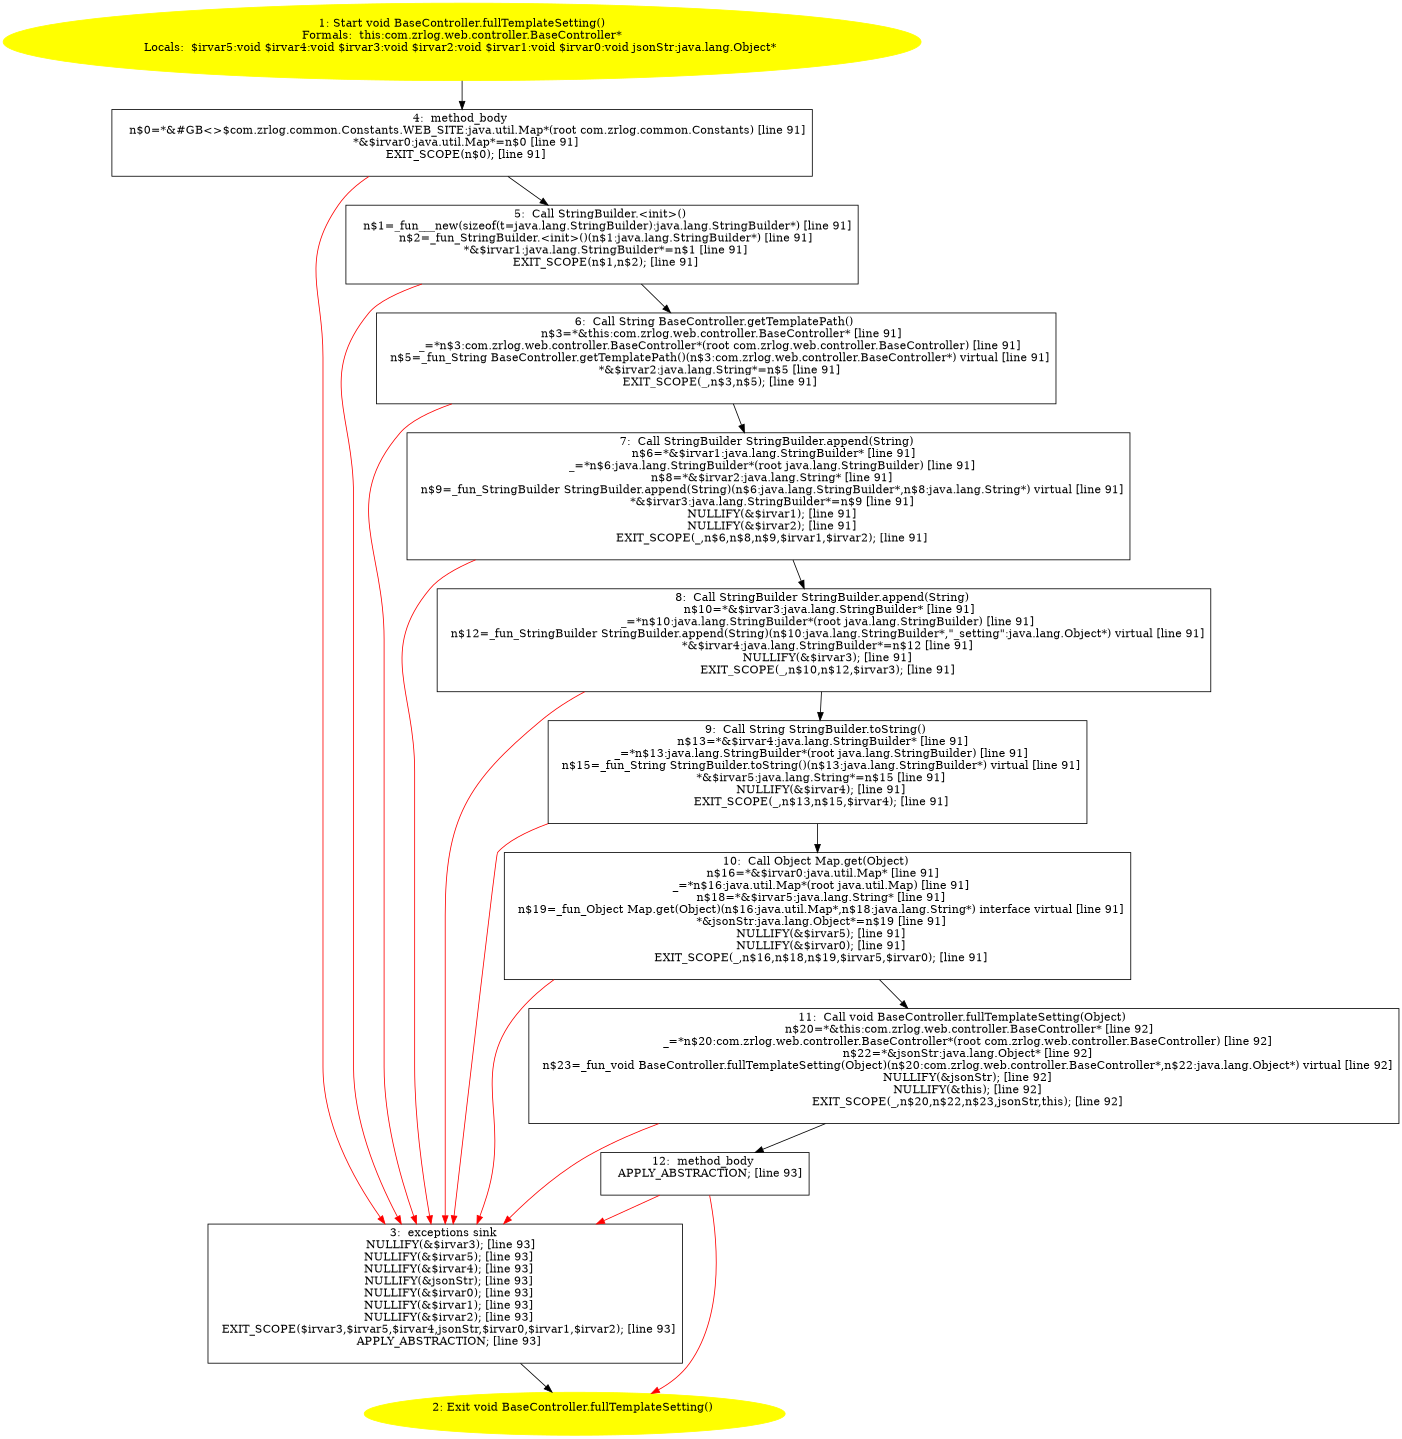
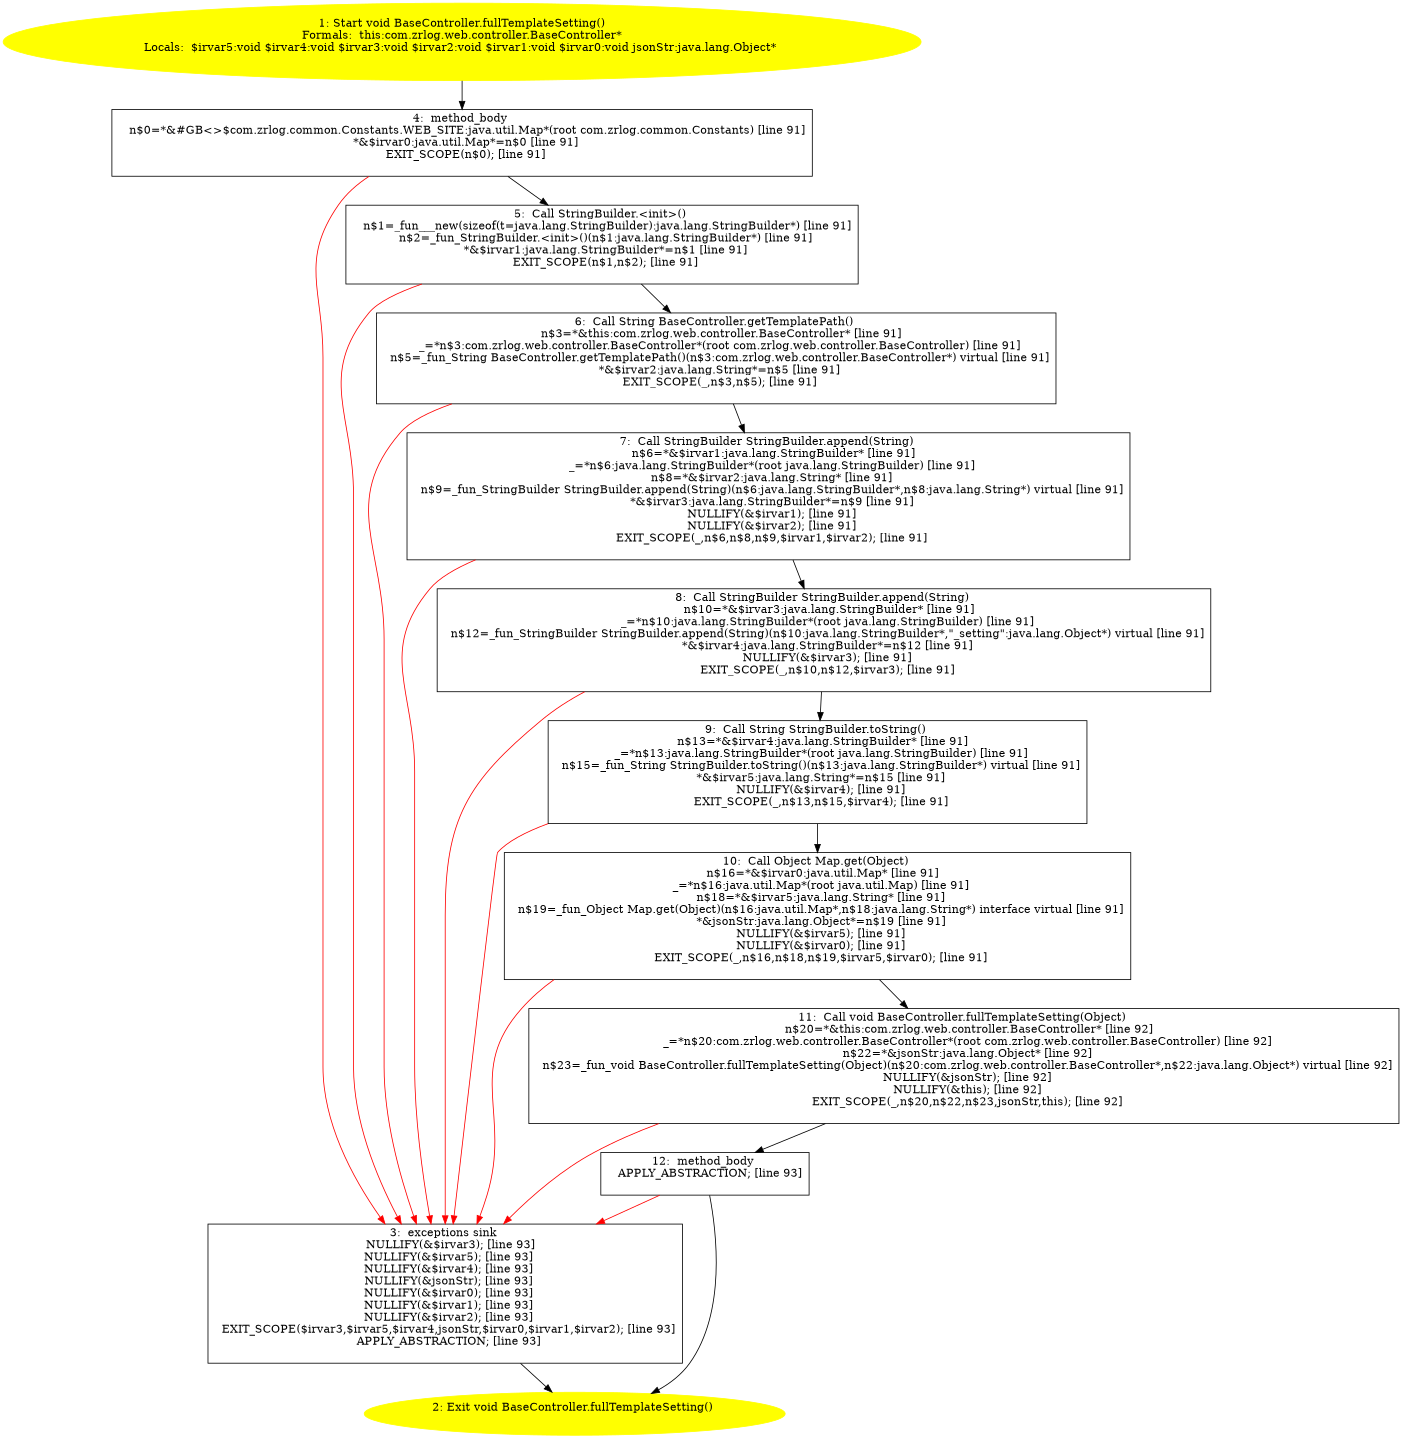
  digraph {
    node [shape=box]
    n1 [color=yellow label="1: Start void BaseController.fullTemplateSetting()\nFormals:  this:com.zrlog.web.controller.BaseController*\nLocals:  $irvar5:void $irvar4:void $irvar3:void $irvar2:void $irvar1:void $irvar0:void jsonStr:java.lang.Object* \n  " style=filled shape=""]
    n2 [label="4:  method_body \n   n$0=*&#GB<>$com.zrlog.common.Constants.WEB_SITE:java.util.Map*(root com.zrlog.common.Constants) [line 91]\n  *&$irvar0:java.util.Map*=n$0 [line 91]\n  EXIT_SCOPE(n$0); [line 91]\n "]
    n3 [label="3:  exceptions sink \n   NULLIFY(&$irvar3); [line 93]\n  NULLIFY(&$irvar5); [line 93]\n  NULLIFY(&$irvar4); [line 93]\n  NULLIFY(&jsonStr); [line 93]\n  NULLIFY(&$irvar0); [line 93]\n  NULLIFY(&$irvar1); [line 93]\n  NULLIFY(&$irvar2); [line 93]\n  EXIT_SCOPE($irvar3,$irvar5,$irvar4,jsonStr,$irvar0,$irvar1,$irvar2); [line 93]\n  APPLY_ABSTRACTION; [line 93]\n "]
    n4 [label="5:  Call StringBuilder.<init>() \n   n$1=_fun___new(sizeof(t=java.lang.StringBuilder):java.lang.StringBuilder*) [line 91]\n  n$2=_fun_StringBuilder.<init>()(n$1:java.lang.StringBuilder*) [line 91]\n  *&$irvar1:java.lang.StringBuilder*=n$1 [line 91]\n  EXIT_SCOPE(n$1,n$2); [line 91]\n "]
    n5 [color=yellow label="2: Exit void BaseController.fullTemplateSetting() \n  " style=filled shape=""]
    n6 [label="6:  Call String BaseController.getTemplatePath() \n   n$3=*&this:com.zrlog.web.controller.BaseController* [line 91]\n  _=*n$3:com.zrlog.web.controller.BaseController*(root com.zrlog.web.controller.BaseController) [line 91]\n  n$5=_fun_String BaseController.getTemplatePath()(n$3:com.zrlog.web.controller.BaseController*) virtual [line 91]\n  *&$irvar2:java.lang.String*=n$5 [line 91]\n  EXIT_SCOPE(_,n$3,n$5); [line 91]\n "]
    n7 [label="7:  Call StringBuilder StringBuilder.append(String) \n   n$6=*&$irvar1:java.lang.StringBuilder* [line 91]\n  _=*n$6:java.lang.StringBuilder*(root java.lang.StringBuilder) [line 91]\n  n$8=*&$irvar2:java.lang.String* [line 91]\n  n$9=_fun_StringBuilder StringBuilder.append(String)(n$6:java.lang.StringBuilder*,n$8:java.lang.String*) virtual [line 91]\n  *&$irvar3:java.lang.StringBuilder*=n$9 [line 91]\n  NULLIFY(&$irvar1); [line 91]\n  NULLIFY(&$irvar2); [line 91]\n  EXIT_SCOPE(_,n$6,n$8,n$9,$irvar1,$irvar2); [line 91]\n "]
    n8 [label="8:  Call StringBuilder StringBuilder.append(String) \n   n$10=*&$irvar3:java.lang.StringBuilder* [line 91]\n  _=*n$10:java.lang.StringBuilder*(root java.lang.StringBuilder) [line 91]\n  n$12=_fun_StringBuilder StringBuilder.append(String)(n$10:java.lang.StringBuilder*,\"_setting\":java.lang.Object*) virtual [line 91]\n  *&$irvar4:java.lang.StringBuilder*=n$12 [line 91]\n  NULLIFY(&$irvar3); [line 91]\n  EXIT_SCOPE(_,n$10,n$12,$irvar3); [line 91]\n "]
    n9 [label="9:  Call String StringBuilder.toString() \n   n$13=*&$irvar4:java.lang.StringBuilder* [line 91]\n  _=*n$13:java.lang.StringBuilder*(root java.lang.StringBuilder) [line 91]\n  n$15=_fun_String StringBuilder.toString()(n$13:java.lang.StringBuilder*) virtual [line 91]\n  *&$irvar5:java.lang.String*=n$15 [line 91]\n  NULLIFY(&$irvar4); [line 91]\n  EXIT_SCOPE(_,n$13,n$15,$irvar4); [line 91]\n "]
    n10 [label="10:  Call Object Map.get(Object) \n   n$16=*&$irvar0:java.util.Map* [line 91]\n  _=*n$16:java.util.Map*(root java.util.Map) [line 91]\n  n$18=*&$irvar5:java.lang.String* [line 91]\n  n$19=_fun_Object Map.get(Object)(n$16:java.util.Map*,n$18:java.lang.String*) interface virtual [line 91]\n  *&jsonStr:java.lang.Object*=n$19 [line 91]\n  NULLIFY(&$irvar5); [line 91]\n  NULLIFY(&$irvar0); [line 91]\n  EXIT_SCOPE(_,n$16,n$18,n$19,$irvar5,$irvar0); [line 91]\n "]
    n11 [label="11:  Call void BaseController.fullTemplateSetting(Object) \n   n$20=*&this:com.zrlog.web.controller.BaseController* [line 92]\n  _=*n$20:com.zrlog.web.controller.BaseController*(root com.zrlog.web.controller.BaseController) [line 92]\n  n$22=*&jsonStr:java.lang.Object* [line 92]\n  n$23=_fun_void BaseController.fullTemplateSetting(Object)(n$20:com.zrlog.web.controller.BaseController*,n$22:java.lang.Object*) virtual [line 92]\n  NULLIFY(&jsonStr); [line 92]\n  NULLIFY(&this); [line 92]\n  EXIT_SCOPE(_,n$20,n$22,n$23,jsonStr,this); [line 92]\n "]
    n12 [label="12:  method_body \n   APPLY_ABSTRACTION; [line 93]\n "]
    n1 -> n2
    n2 -> n3 [color=red]
    n2 -> n4
    n3 -> n5
    n4 -> n3 [color=red]
    n4 -> n6
    n6 -> n3 [color=red]
    n6 -> n7
    n7 -> n3 [color=red]
    n7 -> n8
    n8 -> n3 [color=red]
    n8 -> n9
    n9 -> n3 [color=red]
    n9 -> n10
    n10 -> n3 [color=red]
    n10 -> n11
    n11 -> n3 [color=red]
    n11 -> n12
    n12 -> n3 [color=red]
-   n12 -> n5 [color=red]
+   n12 -> n5
  }
